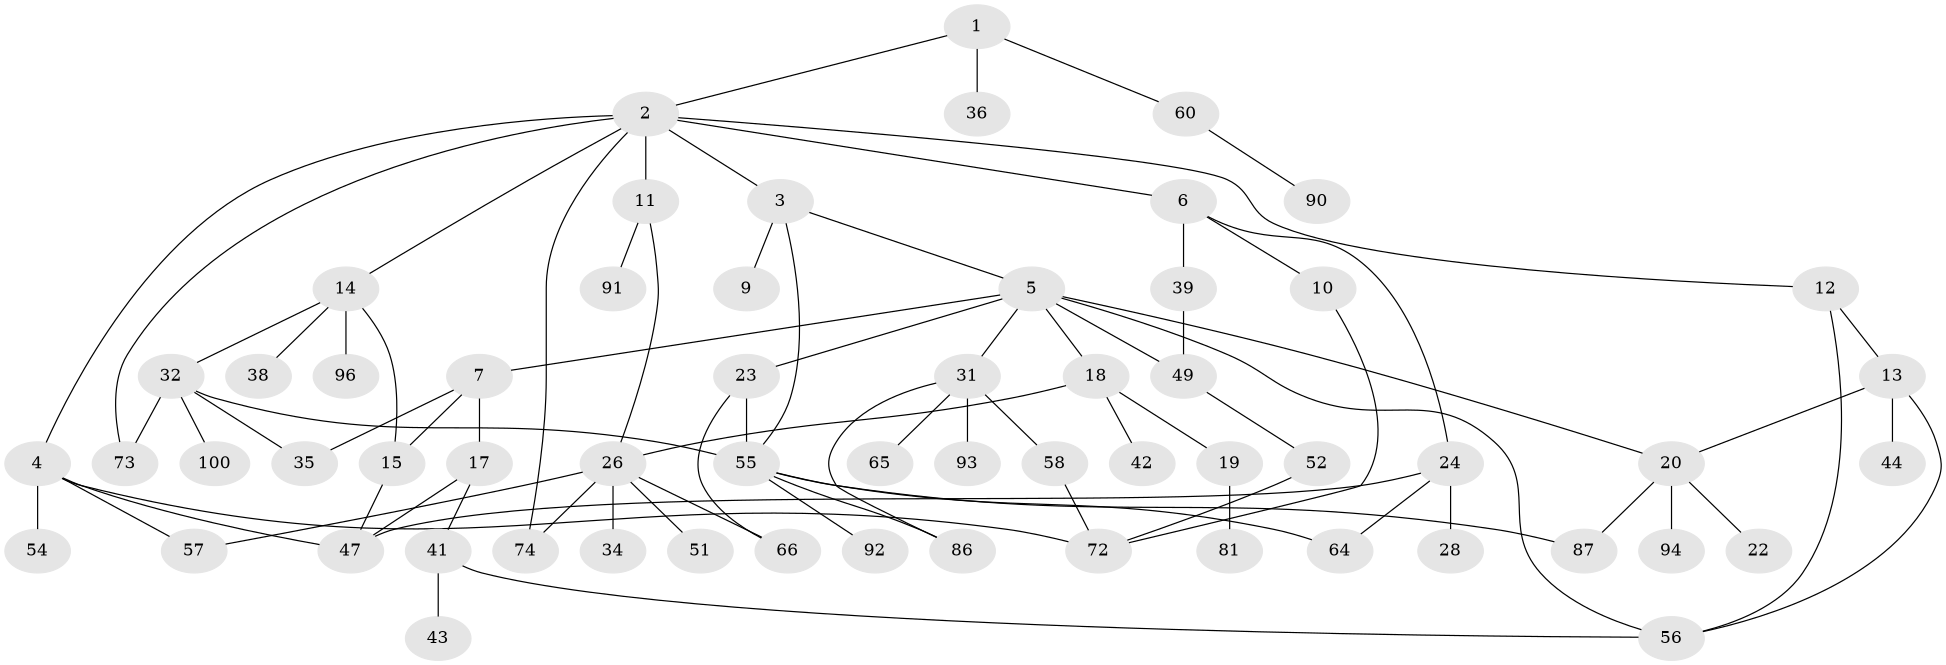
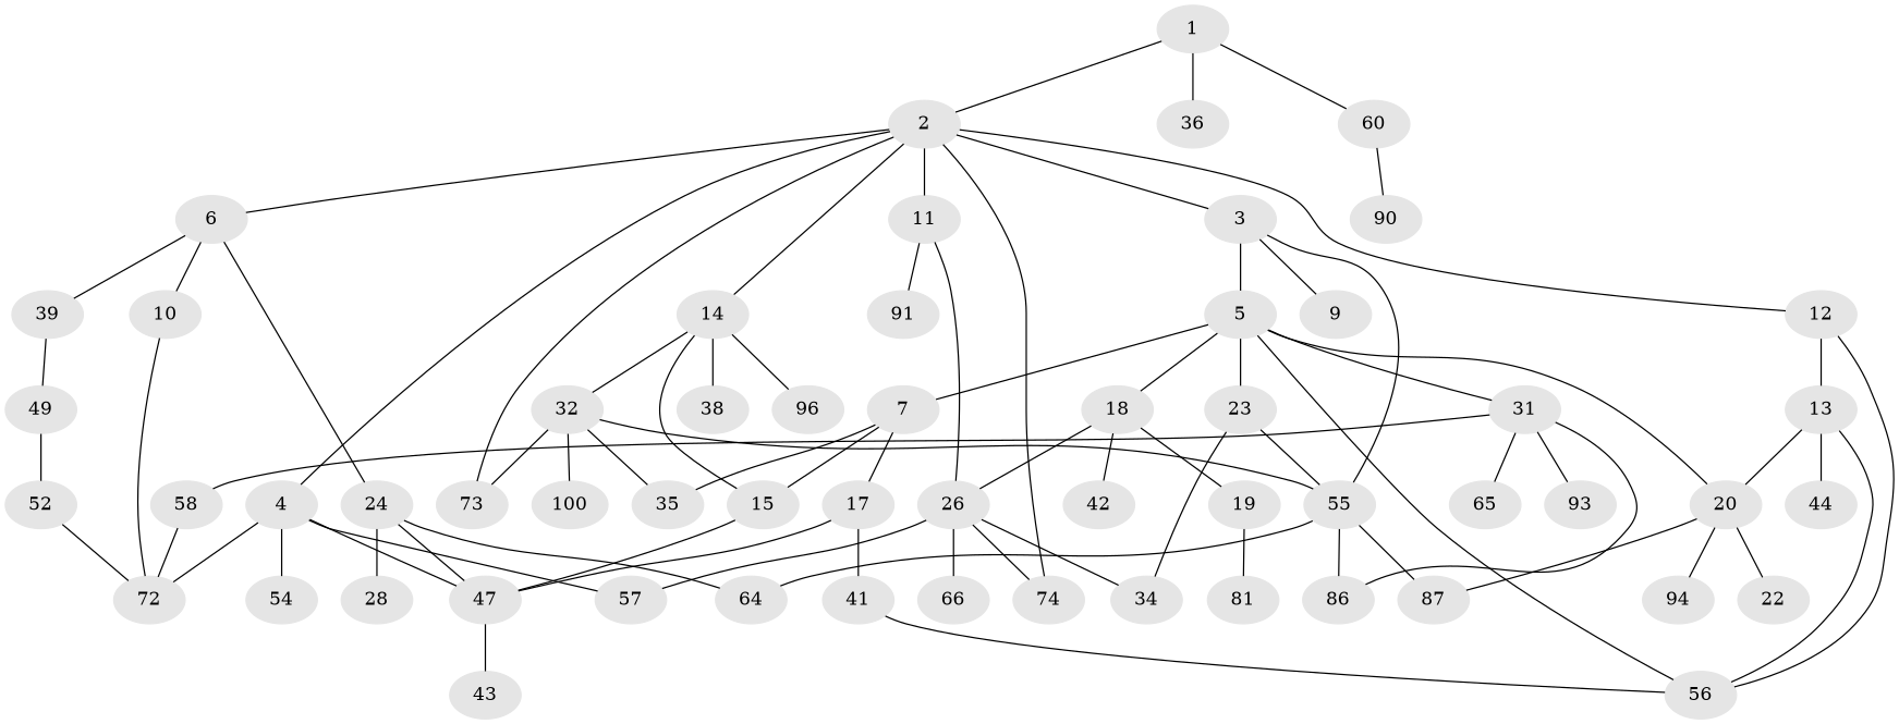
  graph {
    node [color=gray90 style=filled]
    1 [super="+30"]
    2 [super="+85"]
    36
    60 [super="+71"]
    3 [super="+68"]
    4 [super="+53"]
    6 [super="+50"]
    11 [super="+16"]
    12 [super="+76"]
    14 [super="+69"]
    73
    74
    90
    5 [super="+27"]
    9
    55 [super="+97"]
    47 [super="+78"]
    54 [super="+59"]
    57
    72 [super="+80"]
    10
    24 [super="+37"]
    39 [super="+45"]
    26 [super="+29"]
    91
    56 [super="+67"]
    13 [super="+88"]
    15 [super="+95"]
    32 [super="+75"]
    38 [super="+48"]
    96
    7 [super="+8"]
    18 [super="+77"]
    20 [super="+40"]
    23 [super="+84"]
    31 [super="+33"]
    49 [super="+99"]
    87
    64
    86
-   92
    17 [super="+25"]
    35 [super="+83"]
    19 [super="+79"]
    42
    22 [super="+89"]
    94
    34
    58
    65
    93 [super="+98"]
    52 [super="+82"]
    28
    41 [super="+46"]
-   51
    66
    44 [super="+61"]
    100
    43
    81
    1 -- 2
    1 -- 36
    1 -- 60
    2 -- 3
    2 -- 4
    2 -- 6
    2 -- 11
    2 -- 12
    2 -- 14
    2 -- 73
    2 -- 74
    60 -- 90
    3 -- 5
    3 -- 9
    3 -- 55
    4 -- 47
    4 -- 54
    4 -- 57
    4 -- 72
    6 -- 10
    6 -- 24
    6 -- 39
    11 -- 26
    11 -- 91
    12 -- 56
    12 -- 13
    14 -- 15
    14 -- 32
    14 -- 38
    14 -- 96
    5 -- 56
    5 -- 7
    5 -- 18
    5 -- 20
    5 -- 23
    5 -- 31
-   5 -- 49
    55 -- 87
    55 -- 64
    55 -- 86
-   55 -- 92
    10 -- 72
    24 -- 47
    24 -- 64
    24 -- 28
    39 -- 49
    26 -- 74
    26 -- 57
    26 -- 34
-   26 -- 51
    26 -- 66
    13 -- 56
    13 -- 20
    13 -- 44
    15 -- 47
    32 -- 73
    32 -- 55
    32 -- 35
    32 -- 100
    7 -- 15
    7 -- 17
    7 -- 35
    18 -- 26
    18 -- 19
    18 -- 42
    20 -- 87
    20 -- 22
    20 -- 94
    23 -- 55
-   23 -- 66
+   23 -- 34
    31 -- 86
    31 -- 58
    31 -- 65
    31 -- 93
    49 -- 52
    17 -- 47
    17 -- 41
    19 -- 81
    58 -- 72
    52 -- 72
    41 -- 56
-   41 -- 43
+   47 -- 43
  }
